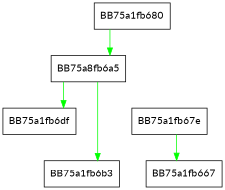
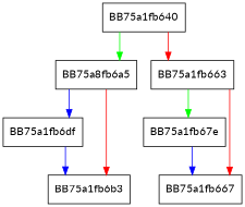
  digraph {
    fontname=Lato
    splines=ortho
    node [fontname=Lato shape=box]
    edge [color=green fontname=Lato]
    n1 [label=BB75a8fb6a5]
-   BB75a1fb640 [label=BB75a1fb680]
+   BB75a1fb640
+   BB75a1fb663
    BB75a1fb6df
    BB75a1fb6b3
    BB75a1fb67e
    BB75a1fb667
-   n1 -> BB75a1fb6df
-   n1 -> BB75a1fb6b3
+   n1 -> BB75a1fb6df [color=blue]
+   n1 -> BB75a1fb6b3 [color=red]
    BB75a1fb640 -> n1
-   BB75a1fb67e -> BB75a1fb667
+   BB75a1fb640 -> BB75a1fb663 [color=red]
+   BB75a1fb663 -> BB75a1fb67e
+   BB75a1fb663 -> BB75a1fb667 [color=red]
+   BB75a1fb6df -> BB75a1fb6b3 [color=blue]
+   BB75a1fb67e -> BB75a1fb667 [color=blue]
  }
